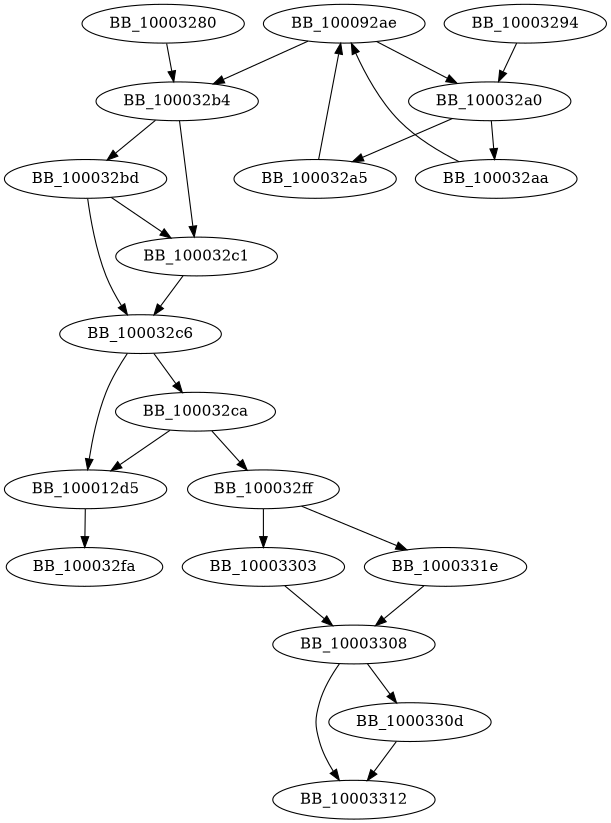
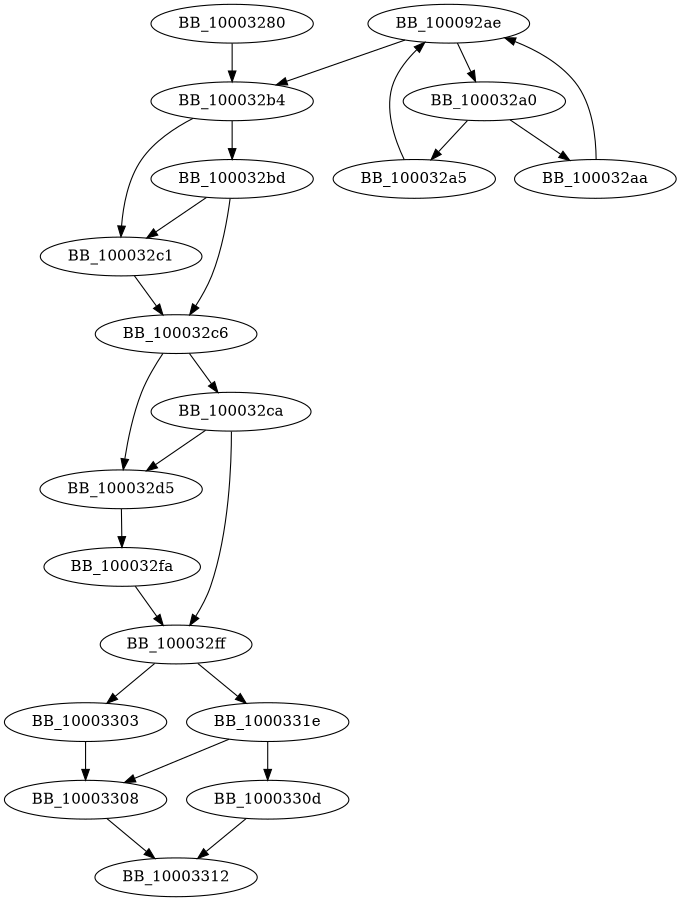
  digraph {
    BB_10003280
    BB_100032b4
-   BB_10003294
    BB_100032a0
    BB_100032bd
    BB_100032c1
    BB_100032a5
    BB_100032aa
    BB_100032c6
    n10 [label=BB_100092ae]
    BB_100032ca
-   BB_100032d5 [label=BB_100012d5]
+   BB_100032d5
    BB_100032ff
    BB_100032fa
    BB_10003303
    BB_1000331e
    BB_10003308
    BB_1000330d
    BB_10003312
    BB_10003280 -> BB_100032b4
    BB_100032b4 -> BB_100032bd
    BB_100032b4 -> BB_100032c1
-   BB_10003294 -> BB_100032a0
    BB_100032a0 -> BB_100032a5
    BB_100032a0 -> BB_100032aa
    BB_100032bd -> BB_100032c1
    BB_100032bd -> BB_100032c6
    BB_100032c1 -> BB_100032c6
    BB_100032a5 -> n10
    BB_100032aa -> n10
    BB_100032c6 -> BB_100032ca
    BB_100032c6 -> BB_100032d5
    n10 -> BB_100032b4
    n10 -> BB_100032a0
    BB_100032ca -> BB_100032d5
    BB_100032ca -> BB_100032ff
    BB_100032d5 -> BB_100032fa
    BB_100032ff -> BB_10003303
    BB_100032ff -> BB_1000331e
+   BB_100032fa -> BB_100032ff
    BB_10003303 -> BB_10003308
    BB_1000331e -> BB_10003308
-   BB_10003308 -> BB_1000330d
+   BB_1000331e -> BB_1000330d
    BB_10003308 -> BB_10003312
    BB_1000330d -> BB_10003312
  }
